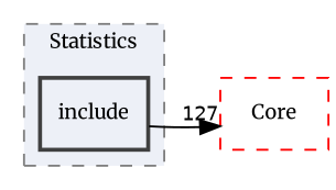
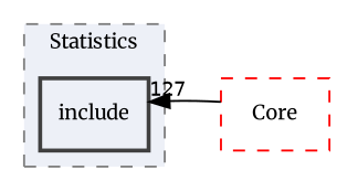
  digraph {
    compound=true
    rankdir=LR
    fontname=Merriweather
    node [fillcolor="#edf0f7" fontname=Merriweather fontsize=10 shape=box]
    n1 [color=grey25 label=include style="filled,bold,"]
    n2 [color=red label=Core style="dashed,"]
    subgraph cluster_1 {
      bgcolor="#edf0f7"
      fontsize=10
      label=Statistics
      pencolor=grey50
      style="filled,dashed,"
      n1
    }
-   n1 -> n2 [fontname=Merriweather fontsize=10 headlabel=127 labeldistance=1.5 labelfontname=Helvetica labelfontsize=10]
+   n2 -> n1 [fontname=Merriweather fontsize=10 headlabel=127 labeldistance=1.5 labelfontname=Helvetica labelfontsize=10]
  }
